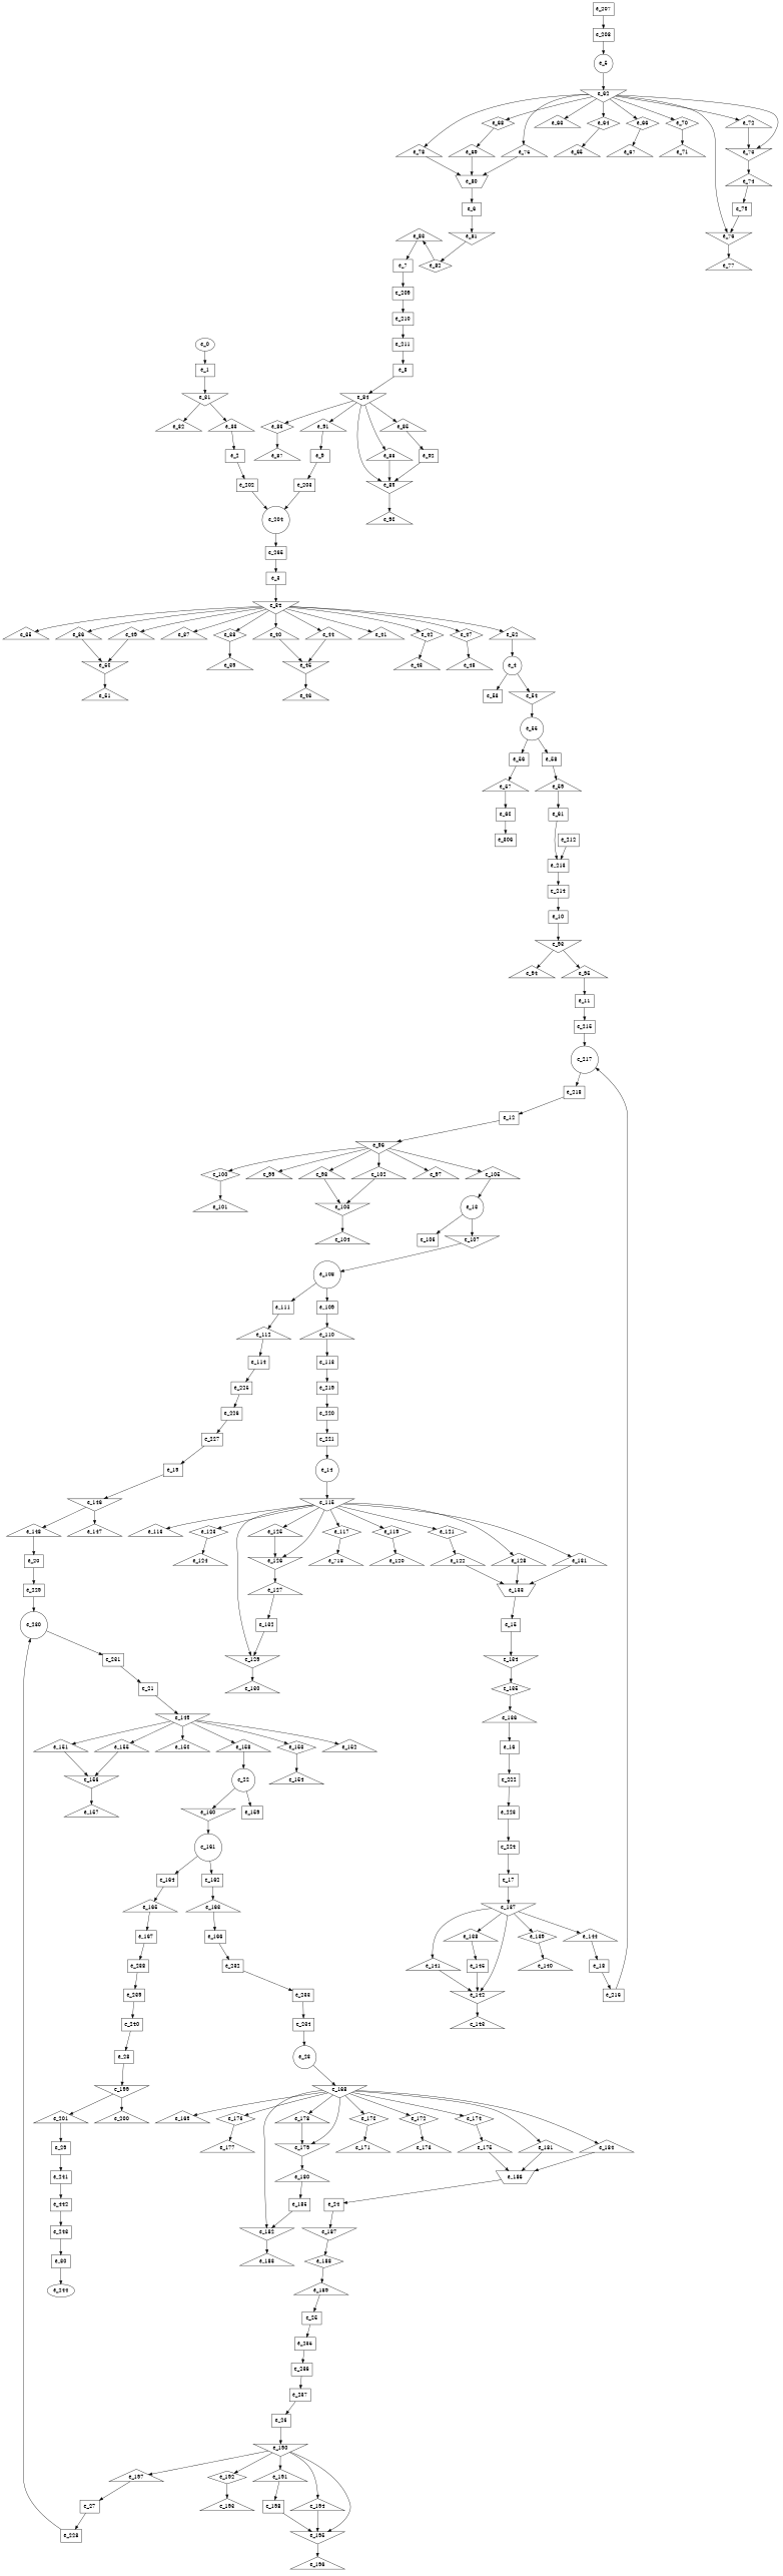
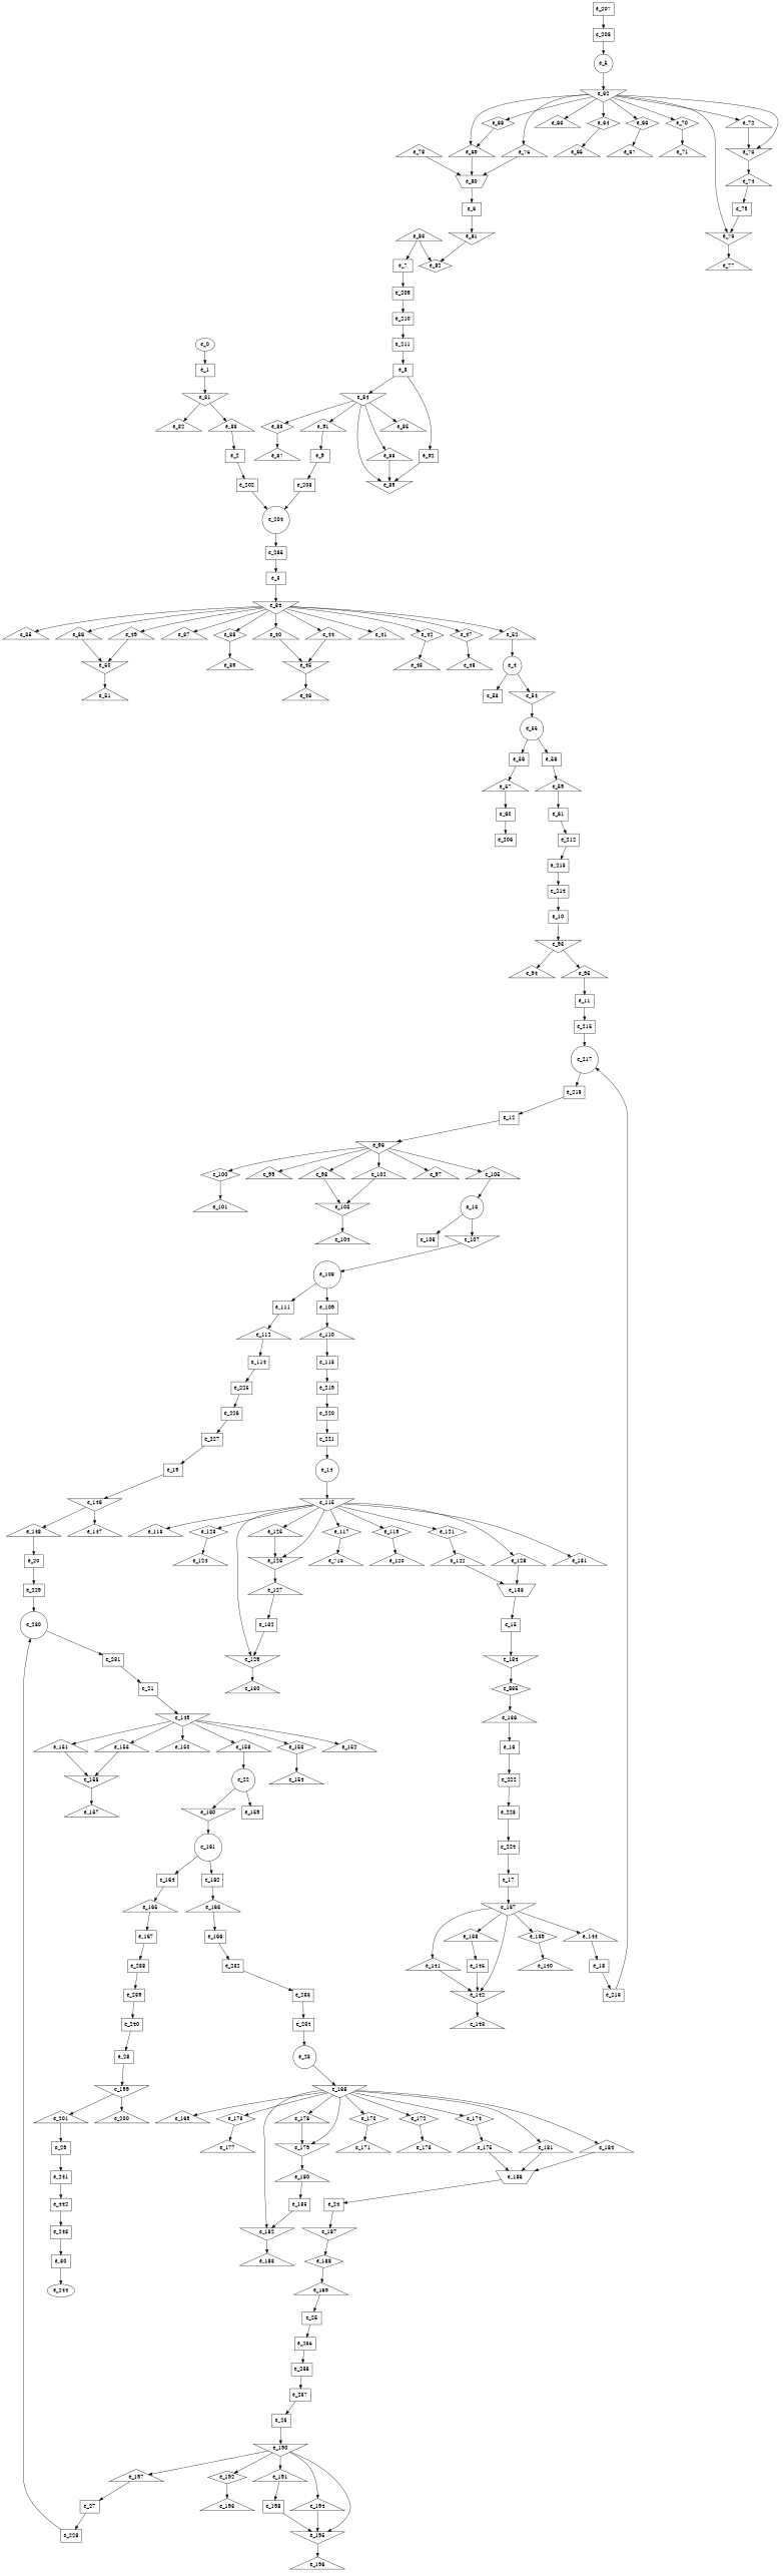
  digraph {
    node [shape=triangle]
    e_1 [shape=dot]
    e_31 [shape=invtriangle]
    e_0 [shape=""]
    e_32
    e_33
    e_2 [shape=dot]
    e_202 [shape=dot]
    e_204 [shape=circle]
    e_3 [shape=dot]
    e_34 [shape=invtriangle]
    e_35
    e_36
    e_37
    e_38 [shape=diamond]
    e_40
    e_41
    e_42 [shape=diamond]
    e_44
    e_47 [shape=diamond]
    e_49
    e_52
    e_4 [shape=circle]
    e_53 [shape=dot]
    e_54 [shape=invtriangle]
    e_55 [shape=circle]
    e_5 [shape=circle]
    e_62 [shape=invtriangle]
    e_63
    e_64 [shape=diamond]
    e_66 [shape=diamond]
    e_68 [shape=diamond]
    e_70 [shape=diamond]
    e_72
    e_73 [shape=invtriangle]
    e_75
    e_76 [shape=invtriangle]
    e_78
    e_6 [shape=dot]
    e_81 [shape=invtriangle]
    e_82 [shape=diamond]
    e_7 [shape=dot]
    e_209 [shape=dot]
    e_210 [shape=dot]
    e_8 [shape=dot]
    e_84 [shape=invtriangle]
    e_85
    e_86 [shape=diamond]
    e_88
    e_89 [shape=invtriangle]
    e_91
    e_9 [shape=dot]
    e_203 [shape=dot]
    e_10 [shape=dot]
    e_93 [shape=invtriangle]
    e_94
    e_95
    e_11 [shape=dot]
    e_215 [shape=dot]
    e_217 [shape=circle]
    e_12 [shape=dot]
    e_96 [shape=invtriangle]
    e_97
    e_98
    e_99
    e_100 [shape=diamond]
    e_102
    e_105
    e_13 [shape=circle]
    e_106 [shape=dot]
    e_107 [shape=invtriangle]
    e_108 [shape=circle]
    e_14 [shape=circle]
    e_115 [shape=invtriangle]
    e_116
    e_117 [shape=diamond]
    e_119 [shape=diamond]
    e_121 [shape=diamond]
    e_123 [shape=diamond]
    e_125
    e_126 [shape=invtriangle]
    e_128
    e_129 [shape=invtriangle]
    e_131
    e_15 [shape=dot]
    e_134 [shape=invtriangle]
-   e_135 [shape=diamond]
+   e_135 [shape=diamond label=e_835]
    e_16 [shape=dot]
    e_222 [shape=dot]
    e_223 [shape=dot]
    e_17 [shape=dot]
    e_137 [shape=invtriangle]
    e_138
    e_139 [shape=diamond]
    e_141
    e_142 [shape=invtriangle]
    e_144
    e_18 [shape=dot]
    e_216 [shape=dot]
    e_19 [shape=dot]
    e_146 [shape=invtriangle]
    e_147
    e_148
    e_20 [shape=dot]
    e_229 [shape=dot]
    e_230 [shape=circle]
    e_21 [shape=dot]
    e_149 [shape=invtriangle]
    e_150
    e_151
    e_152
    e_153 [shape=diamond]
    e_155
    e_158
    e_22 [shape=circle]
    e_159 [shape=dot]
    e_160 [shape=invtriangle]
    e_161 [shape=circle]
    e_23 [shape=circle]
    e_168 [shape=invtriangle]
    e_169
    e_170 [shape=diamond]
    e_172 [shape=diamond]
    e_174 [shape=diamond]
    e_176 [shape=diamond]
    e_178
    e_179 [shape=invtriangle]
    e_181
    e_182 [shape=invtriangle]
    e_184
    e_24 [shape=dot]
    e_187 [shape=invtriangle]
    e_188 [shape=diamond]
    e_25 [shape=dot]
    e_235 [shape=dot]
    e_236 [shape=dot]
    e_26 [shape=dot]
    e_190 [shape=invtriangle]
    e_191
    e_192 [shape=diamond]
    e_194
    e_195 [shape=invtriangle]
    e_197
    e_27 [shape=dot]
    e_228 [shape=dot]
    e_28 [shape=dot]
    e_199 [shape=invtriangle]
    e_200
    e_201
    e_29 [shape=dot]
    e_241 [shape=dot]
    n151 [label=e_442 shape=dot]
    e_30 [shape=dot]
    e_244 [shape=""]
    e_50 [shape=invtriangle]
    e_39
    e_45 [shape=invtriangle]
    e_43
    e_48
    e_51
    e_46
    e_56 [shape=dot]
    e_58 [shape=dot]
    e_57
    e_59
    e_60 [shape=dot]
-   e_206 [shape=dot label=e_306]
+   e_206 [shape=dot]
    e_61 [shape=dot]
    e_212 [shape=dot]
    e_213 [shape=dot]
    e_65
    e_67
    e_69
    e_71
    e_74
    e_80 [shape=invtrapezium]
    e_77
    e_79 [shape=dot]
    e_83
    e_92 [shape=dot]
    e_87
-   e_90
    e_103 [shape=invtriangle]
    e_101
    e_104
    e_109 [shape=dot]
    e_111 [shape=dot]
    e_110
    e_112
    e_113 [shape=dot]
    e_219 [shape=dot]
    e_114 [shape=dot]
    e_225 [shape=dot]
    e_220 [shape=dot]
    e_226 [shape=dot]
    n195 [label=e_718]
    e_120
    e_122
    e_124
    e_127
    e_133 [shape=invtrapezium]
    e_130
    e_132 [shape=dot]
    e_136
    e_145 [shape=dot]
    e_140
    e_143
    e_156 [shape=invtriangle]
    e_154
    e_157
    e_162 [shape=dot]
    e_164 [shape=dot]
    e_163
    e_165
    e_166 [shape=dot]
    e_232 [shape=dot]
    e_167 [shape=dot]
    e_238 [shape=dot]
    e_233 [shape=dot]
    e_239 [shape=dot]
    e_171
    e_173
    e_175
    e_177
    e_180
    e_186 [shape=invtrapezium]
    e_183
    e_185 [shape=dot]
    e_189
    e_198 [shape=dot]
    e_193
    e_196
    n232 [label=e_265 shape=dot]
    e_207 [shape=dot]
    e_208 [shape=dot]
    e_211 [shape=dot]
    e_214 [shape=dot]
    e_218 [shape=dot]
    e_221 [shape=dot]
    e_224 [shape=dot]
    e_227 [shape=dot]
    e_231 [shape=dot]
    e_234 [shape=dot]
    e_237 [shape=dot]
    e_240 [shape=dot]
    e_243 [shape=dot]
    e_1 -> e_31
    e_31 -> e_32
    e_31 -> e_33
    e_0 -> e_1
    e_33 -> e_2
    e_2 -> e_202
    e_202 -> e_204
    e_204 -> n232
    e_3 -> e_34
    e_34 -> e_35
    e_34 -> e_36
    e_34 -> e_37
    e_34 -> e_38
    e_34 -> e_40
    e_34 -> e_41
    e_34 -> e_42
    e_34 -> e_44
    e_34 -> e_47
    e_34 -> e_49
    e_34 -> e_52
    e_36 -> e_50
    e_38 -> e_39
    e_40 -> e_45
    e_42 -> e_43
    e_44 -> e_45
    e_47 -> e_48
    e_49 -> e_50
    e_52 -> e_4
    e_4 -> e_53
    e_4 -> e_54
    e_54 -> e_55
    e_55 -> e_56
    e_55 -> e_58
    e_5 -> e_62
    e_62 -> e_63
    e_62 -> e_64
    e_62 -> e_66
    e_62 -> e_68
    e_62 -> e_70
    e_62 -> e_72
    e_62 -> e_73
    e_62 -> e_75
    e_62 -> e_76
-   e_62 -> e_78
+   e_62 -> e_69
    e_64 -> e_65
    e_66 -> e_67
    e_68 -> e_69
    e_70 -> e_71
    e_72 -> e_73
    e_73 -> e_74
    e_75 -> e_80
    e_76 -> e_77
    e_78 -> e_80
    e_6 -> e_81
    e_81 -> e_82
-   e_82 -> e_83
+   e_83 -> e_82
    e_7 -> e_209
    e_209 -> e_210
    e_210 -> e_211
    e_8 -> e_84
    e_84 -> e_85
    e_84 -> e_86
    e_84 -> e_88
    e_84 -> e_89
    e_84 -> e_91
-   e_85 -> e_92
+   e_8 -> e_92
    e_86 -> e_87
    e_88 -> e_89
-   e_89 -> e_90
    e_91 -> e_9
    e_9 -> e_203
    e_203 -> e_204
    e_10 -> e_93
    e_93 -> e_94
    e_93 -> e_95
    e_95 -> e_11
    e_11 -> e_215
    e_215 -> e_217
    e_217 -> e_218
    e_12 -> e_96
    e_96 -> e_97
    e_96 -> e_98
    e_96 -> e_99
    e_96 -> e_100
    e_96 -> e_102
    e_96 -> e_105
    e_98 -> e_103
    e_100 -> e_101
    e_102 -> e_103
    e_105 -> e_13
    e_13 -> e_106
    e_13 -> e_107
    e_107 -> e_108
    e_108 -> e_109
    e_108 -> e_111
    e_14 -> e_115
    e_115 -> e_116
    e_115 -> e_117
    e_115 -> e_119
    e_115 -> e_121
    e_115 -> e_123
    e_115 -> e_125
    e_115 -> e_126
    e_115 -> e_128
    e_115 -> e_129
    e_115 -> e_131
    e_117 -> n195
    e_119 -> e_120
    e_121 -> e_122
    e_123 -> e_124
    e_125 -> e_126
    e_126 -> e_127
    e_128 -> e_133
    e_129 -> e_130
-   e_131 -> e_133
    e_15 -> e_134
    e_134 -> e_135
    e_135 -> e_136
    e_16 -> e_222
    e_222 -> e_223
    e_223 -> e_224
    e_17 -> e_137
    e_137 -> e_138
    e_137 -> e_139
    e_137 -> e_141
    e_137 -> e_142
    e_137 -> e_144
    e_138 -> e_145
    e_139 -> e_140
    e_141 -> e_142
    e_142 -> e_143
    e_144 -> e_18
    e_18 -> e_216
    e_216 -> e_217
    e_19 -> e_146
    e_146 -> e_147
    e_146 -> e_148
    e_148 -> e_20
    e_20 -> e_229
    e_229 -> e_230
    e_230 -> e_231
    e_21 -> e_149
    e_149 -> e_150
    e_149 -> e_151
    e_149 -> e_152
    e_149 -> e_153
    e_149 -> e_155
    e_149 -> e_158
    e_151 -> e_156
    e_153 -> e_154
    e_155 -> e_156
    e_158 -> e_22
    e_22 -> e_159
    e_22 -> e_160
    e_160 -> e_161
    e_161 -> e_162
    e_161 -> e_164
    e_23 -> e_168
    e_168 -> e_169
    e_168 -> e_170
    e_168 -> e_172
    e_168 -> e_174
    e_168 -> e_176
    e_168 -> e_178
    e_168 -> e_179
    e_168 -> e_181
    e_168 -> e_182
    e_168 -> e_184
    e_170 -> e_171
    e_172 -> e_173
    e_174 -> e_175
    e_176 -> e_177
    e_178 -> e_179
    e_179 -> e_180
    e_181 -> e_186
    e_182 -> e_183
    e_184 -> e_186
    e_24 -> e_187
    e_187 -> e_188
    e_188 -> e_189
    e_25 -> e_235
    e_235 -> e_236
    e_236 -> e_237
    e_26 -> e_190
    e_190 -> e_191
    e_190 -> e_192
    e_190 -> e_194
    e_190 -> e_195
    e_190 -> e_197
    e_191 -> e_198
    e_192 -> e_193
    e_194 -> e_195
    e_195 -> e_196
    e_197 -> e_27
    e_27 -> e_228
    e_228 -> e_230
    e_28 -> e_199
    e_199 -> e_200
    e_199 -> e_201
    e_201 -> e_29
    e_29 -> e_241
    e_241 -> n151
    n151 -> e_243
    e_30 -> e_244
    e_50 -> e_51
    e_45 -> e_46
    e_56 -> e_57
    e_58 -> e_59
    e_57 -> e_60
    e_59 -> e_61
    e_60 -> e_206
-   e_61 -> e_213
+   e_61 -> e_212
    e_212 -> e_213
    e_213 -> e_214
    e_69 -> e_80
    e_74 -> e_79
    e_80 -> e_6
    e_79 -> e_76
    e_83 -> e_7
    e_92 -> e_89
    e_103 -> e_104
    e_109 -> e_110
    e_111 -> e_112
    e_110 -> e_113
    e_112 -> e_114
    e_113 -> e_219
    e_219 -> e_220
    e_114 -> e_225
    e_225 -> e_226
    e_220 -> e_221
    e_226 -> e_227
    e_122 -> e_133
    e_127 -> e_132
    e_133 -> e_15
    e_132 -> e_129
    e_136 -> e_16
    e_145 -> e_142
    e_156 -> e_157
    e_162 -> e_163
    e_164 -> e_165
    e_163 -> e_166
    e_165 -> e_167
    e_166 -> e_232
    e_232 -> e_233
    e_167 -> e_238
    e_238 -> e_239
    e_233 -> e_234
    e_239 -> e_240
    e_175 -> e_186
    e_180 -> e_185
    e_186 -> e_24
    e_185 -> e_182
    e_189 -> e_25
    e_198 -> e_195
    n232 -> e_3
    e_207 -> e_208
    e_208 -> e_5
    e_211 -> e_8
    e_214 -> e_10
    e_218 -> e_12
    e_221 -> e_14
    e_224 -> e_17
    e_227 -> e_19
    e_231 -> e_21
    e_234 -> e_23
    e_237 -> e_26
    e_240 -> e_28
    e_243 -> e_30
  }
